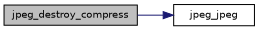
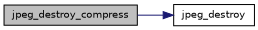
  digraph {
    rankdir=LR
    node [color=black fontname=Helvetica fontsize=10 shape=record]
    n1 [fillcolor=grey75 fontcolor=black height=0.2 label=jpeg_destroy_compress style=filled width=0.4]
-   n2 [height=0.2 label=jpeg_jpeg width=0.4]
+   n2 [height=0.2 label=jpeg_destroy width=0.4]
    n1 -> n2 [color=midnightblue fontname=Helvetica fontsize=10 labelfontname=Helvetica labelfontsize=10 style=solid]
  }
